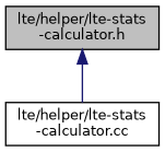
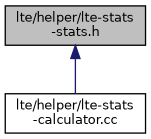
  digraph {
    node [color=black fontname=Helvetica fontsize=10 shape=record style=filled]
-   n1 [fillcolor=grey75 fontcolor=black height=0.2 label="lte/helper/lte-stats\l-calculator.h" width=0.4]
+   n1 [fillcolor=grey75 fontcolor=black height=0.2 label="lte/helper/lte-stats\l-stats.h" width=0.4]
    n2 [fillcolor=white height=0.2 label="lte/helper/lte-stats\l-calculator.cc" width=0.4]
    n1 -> n2 [color=midnightblue dir=back fontname=Helvetica fontsize=10 labelfontname=Helvetica labelfontsize=10 style=solid]
  }
